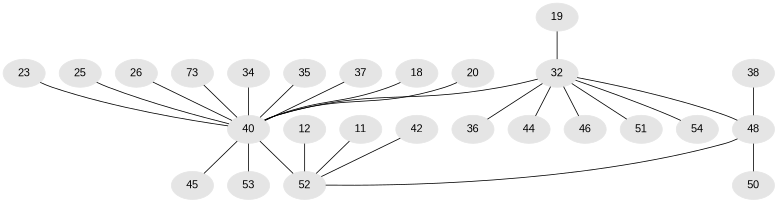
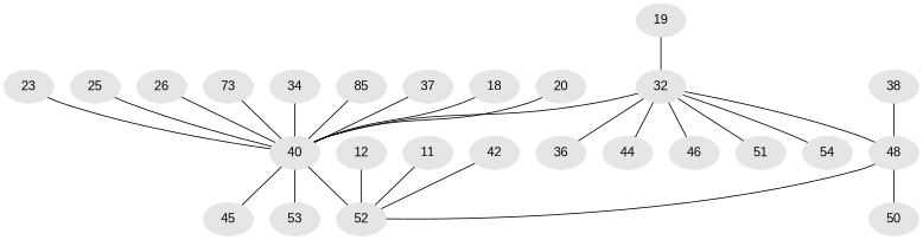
  graph {
    fontname="Liberation Sans"
    node [color=gray90 fontname="Liberation Sans" style=filled]
    edge [fontname="Liberation Sans"]
    52 [super="+22+47+6"]
    11
    12
    40 [super="+39+31+27"]
    45
    53 [super="+2"]
    18
    32 [super="+17+24+9"]
    36
    44
    46
    48 [super="+13+43+29"]
    51 [super="+49"]
    54
    19
    20
    23 [super="+16"]
    25
    26
    50
    n21 [label=73]
    34
-   35 [super="+15"]
+   35 [super="+15" label=85]
    37
    38
    42 [super="+30"]
    11 -- 52
    12 -- 52
    40 -- 52 [weight=4]
    40 -- 45
    40 -- 53 [weight=2]
    18 -- 40
    32 -- 40 [weight=8]
    32 -- 36
    32 -- 44
    32 -- 46
    32 -- 48 [weight=6]
    32 -- 51 [weight=2]
    32 -- 54
    48 -- 52
    48 -- 50
    19 -- 32
    20 -- 40
    23 -- 40
    25 -- 40
    26 -- 40
    n21 -- 40
    34 -- 40
    35 -- 40
    37 -- 40
    38 -- 48
    42 -- 52
  }
